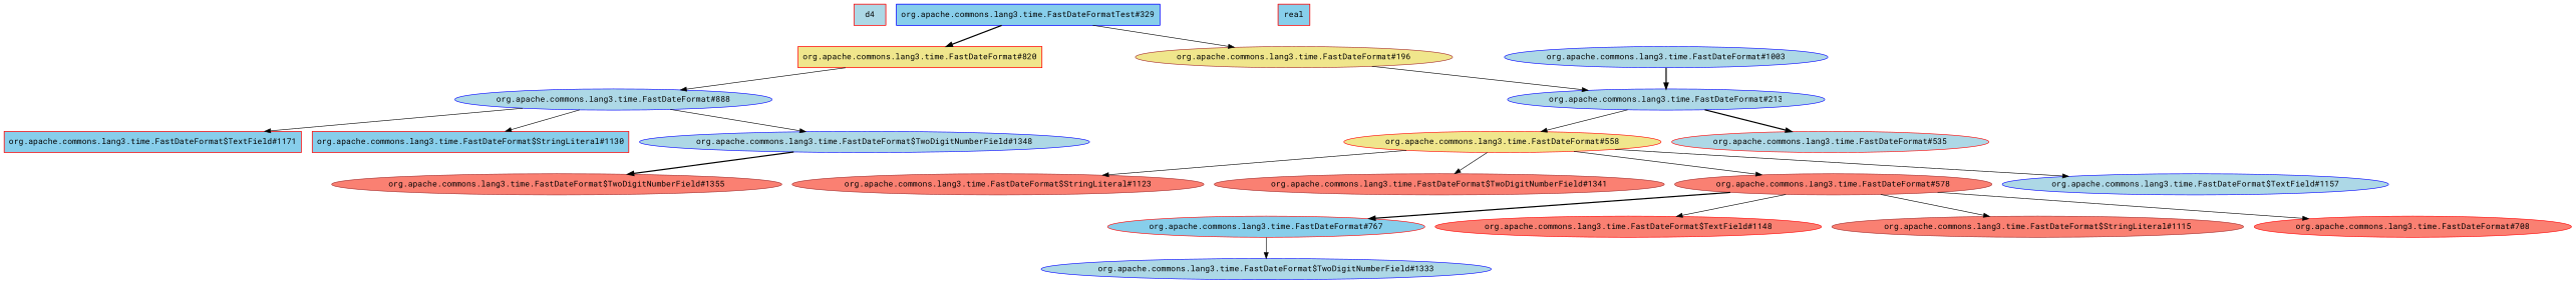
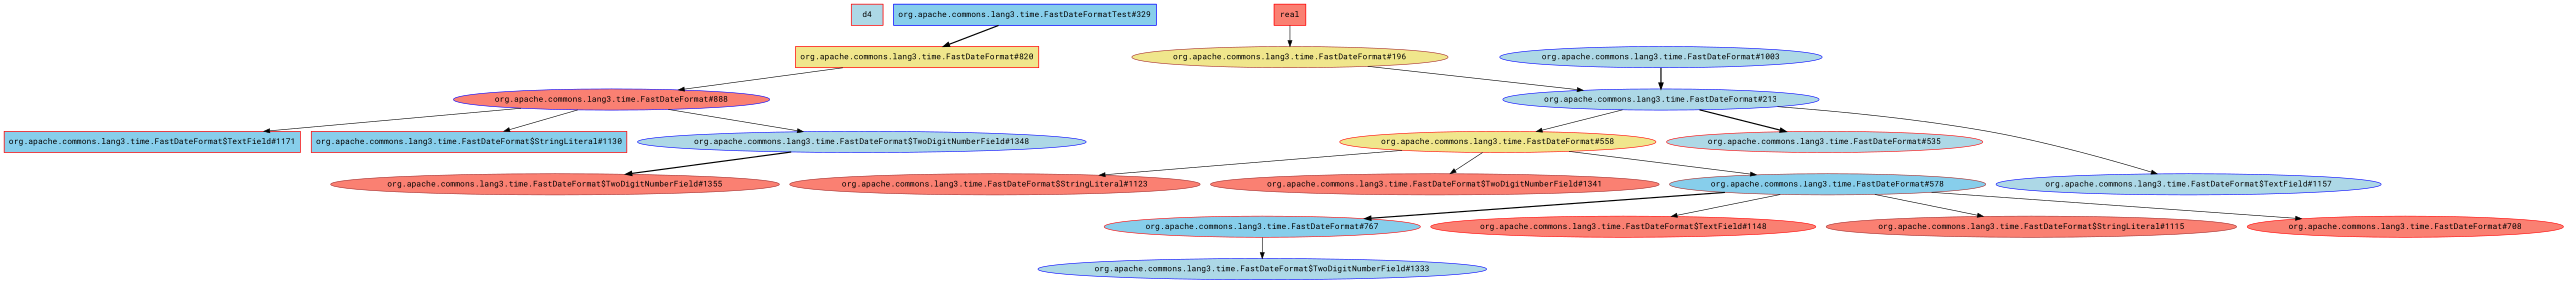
  digraph {
    fontname="Roboto Mono"
    node [color=red fillcolor=salmon fontname="Roboto Mono" style=filled]
    edge [fontname="Roboto Mono"]
    d4 [fillcolor=lightblue shape=box style="striped,filled"]
    "org.apache.commons.lang3.time.FastDateFormatTest#329" [color=blue fillcolor=skyblue shape=box style="striped,filled"]
    "org.apache.commons.lang3.time.FastDateFormat#820" [fillcolor=khaki shape=box style="striped,filled"]
    "org.apache.commons.lang3.time.FastDateFormat#196" [color=brown fillcolor=khaki]
-   "org.apache.commons.lang3.time.FastDateFormat#888" [color=blue fillcolor=lightblue]
+   "org.apache.commons.lang3.time.FastDateFormat#888" [color=blue]
    "org.apache.commons.lang3.time.FastDateFormat#213" [color=blue fillcolor=lightblue]
    "org.apache.commons.lang3.time.FastDateFormat$TextField#1171" [fillcolor=skyblue shape=box style="striped,filled"]
    "org.apache.commons.lang3.time.FastDateFormat$StringLiteral#1130" [fillcolor=skyblue shape=box style="striped,filled"]
    "org.apache.commons.lang3.time.FastDateFormat$TwoDigitNumberField#1348" [color=blue fillcolor=lightblue]
-   real [fillcolor=skyblue shape=box style="striped,filled"]
+   real [shape=box style="striped,filled"]
    "org.apache.commons.lang3.time.FastDateFormat#558" [fillcolor=khaki]
    "org.apache.commons.lang3.time.FastDateFormat#535" [fillcolor=lightblue]
    "org.apache.commons.lang3.time.FastDateFormat#1003" [color=blue fillcolor=lightblue]
    "org.apache.commons.lang3.time.FastDateFormat$StringLiteral#1123" [color=brown]
    "org.apache.commons.lang3.time.FastDateFormat$TwoDigitNumberField#1341" [color=brown]
    "org.apache.commons.lang3.time.FastDateFormat$TextField#1157" [color=blue fillcolor=lightblue]
-   "org.apache.commons.lang3.time.FastDateFormat#578" [color=brown]
+   "org.apache.commons.lang3.time.FastDateFormat#578" [color=brown fillcolor=skyblue]
    "org.apache.commons.lang3.time.FastDateFormat$TwoDigitNumberField#1355" [color=brown]
    "org.apache.commons.lang3.time.FastDateFormat#767" [fillcolor=skyblue]
    "org.apache.commons.lang3.time.FastDateFormat$TextField#1148"
    "org.apache.commons.lang3.time.FastDateFormat$StringLiteral#1115" [color=brown]
    "org.apache.commons.lang3.time.FastDateFormat#708"
    "org.apache.commons.lang3.time.FastDateFormat$TwoDigitNumberField#1333" [color=blue fillcolor=lightblue]
    "org.apache.commons.lang3.time.FastDateFormatTest#329" -> "org.apache.commons.lang3.time.FastDateFormat#820" [style=bold]
-   "org.apache.commons.lang3.time.FastDateFormatTest#329" -> "org.apache.commons.lang3.time.FastDateFormat#196"
+   real -> "org.apache.commons.lang3.time.FastDateFormat#196"
    "org.apache.commons.lang3.time.FastDateFormat#820" -> "org.apache.commons.lang3.time.FastDateFormat#888"
    "org.apache.commons.lang3.time.FastDateFormat#196" -> "org.apache.commons.lang3.time.FastDateFormat#213"
    "org.apache.commons.lang3.time.FastDateFormat#888" -> "org.apache.commons.lang3.time.FastDateFormat$TextField#1171"
    "org.apache.commons.lang3.time.FastDateFormat#888" -> "org.apache.commons.lang3.time.FastDateFormat$StringLiteral#1130"
    "org.apache.commons.lang3.time.FastDateFormat#888" -> "org.apache.commons.lang3.time.FastDateFormat$TwoDigitNumberField#1348"
    "org.apache.commons.lang3.time.FastDateFormat#213" -> "org.apache.commons.lang3.time.FastDateFormat#558"
    "org.apache.commons.lang3.time.FastDateFormat#213" -> "org.apache.commons.lang3.time.FastDateFormat#535" [style=bold]
    "org.apache.commons.lang3.time.FastDateFormat$TwoDigitNumberField#1348" -> "org.apache.commons.lang3.time.FastDateFormat$TwoDigitNumberField#1355" [style=bold]
    "org.apache.commons.lang3.time.FastDateFormat#558" -> "org.apache.commons.lang3.time.FastDateFormat$StringLiteral#1123"
    "org.apache.commons.lang3.time.FastDateFormat#558" -> "org.apache.commons.lang3.time.FastDateFormat$TwoDigitNumberField#1341"
-   "org.apache.commons.lang3.time.FastDateFormat#558" -> "org.apache.commons.lang3.time.FastDateFormat$TextField#1157"
+   "org.apache.commons.lang3.time.FastDateFormat#213" -> "org.apache.commons.lang3.time.FastDateFormat$TextField#1157"
    "org.apache.commons.lang3.time.FastDateFormat#558" -> "org.apache.commons.lang3.time.FastDateFormat#578" [style=solid]
    "org.apache.commons.lang3.time.FastDateFormat#1003" -> "org.apache.commons.lang3.time.FastDateFormat#213" [style=bold]
    "org.apache.commons.lang3.time.FastDateFormat#578" -> "org.apache.commons.lang3.time.FastDateFormat#767" [style=bold]
    "org.apache.commons.lang3.time.FastDateFormat#578" -> "org.apache.commons.lang3.time.FastDateFormat$TextField#1148"
    "org.apache.commons.lang3.time.FastDateFormat#578" -> "org.apache.commons.lang3.time.FastDateFormat$StringLiteral#1115"
    "org.apache.commons.lang3.time.FastDateFormat#578" -> "org.apache.commons.lang3.time.FastDateFormat#708" [style=solid]
    "org.apache.commons.lang3.time.FastDateFormat#767" -> "org.apache.commons.lang3.time.FastDateFormat$TwoDigitNumberField#1333"
  }
